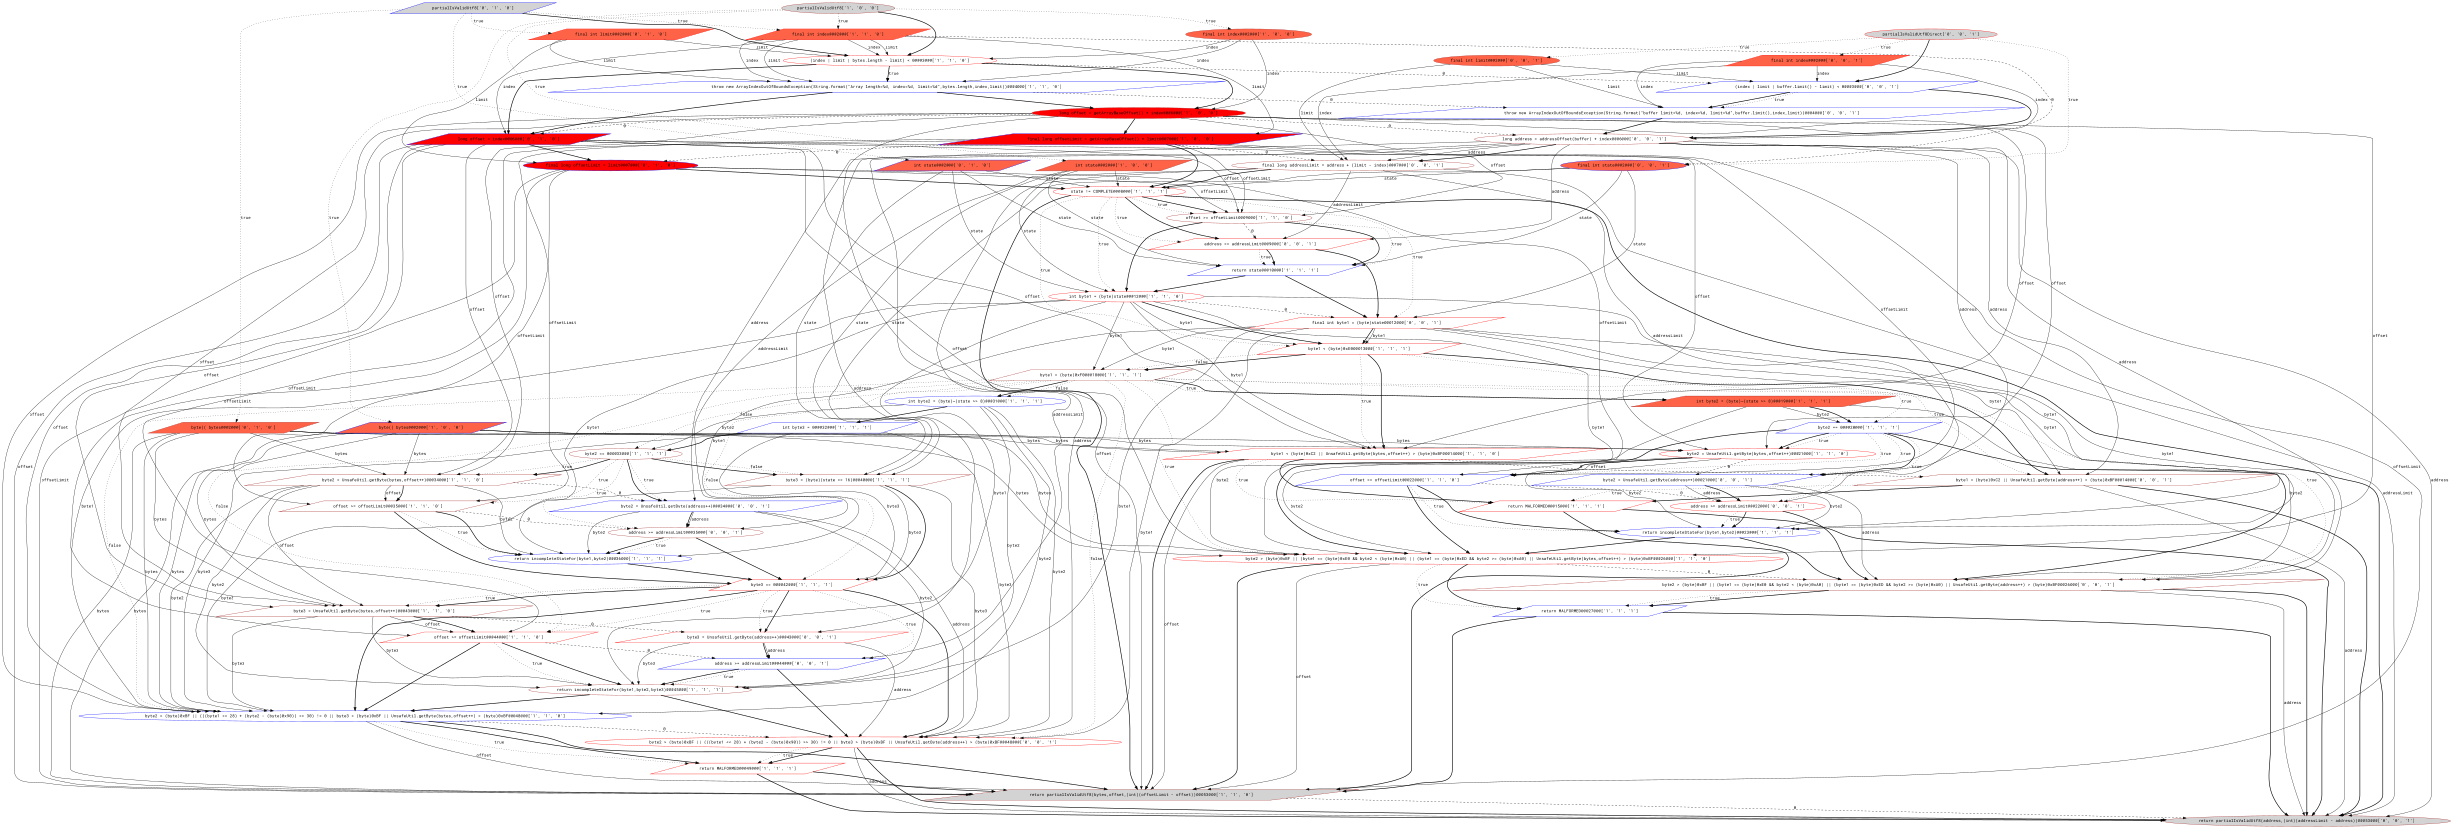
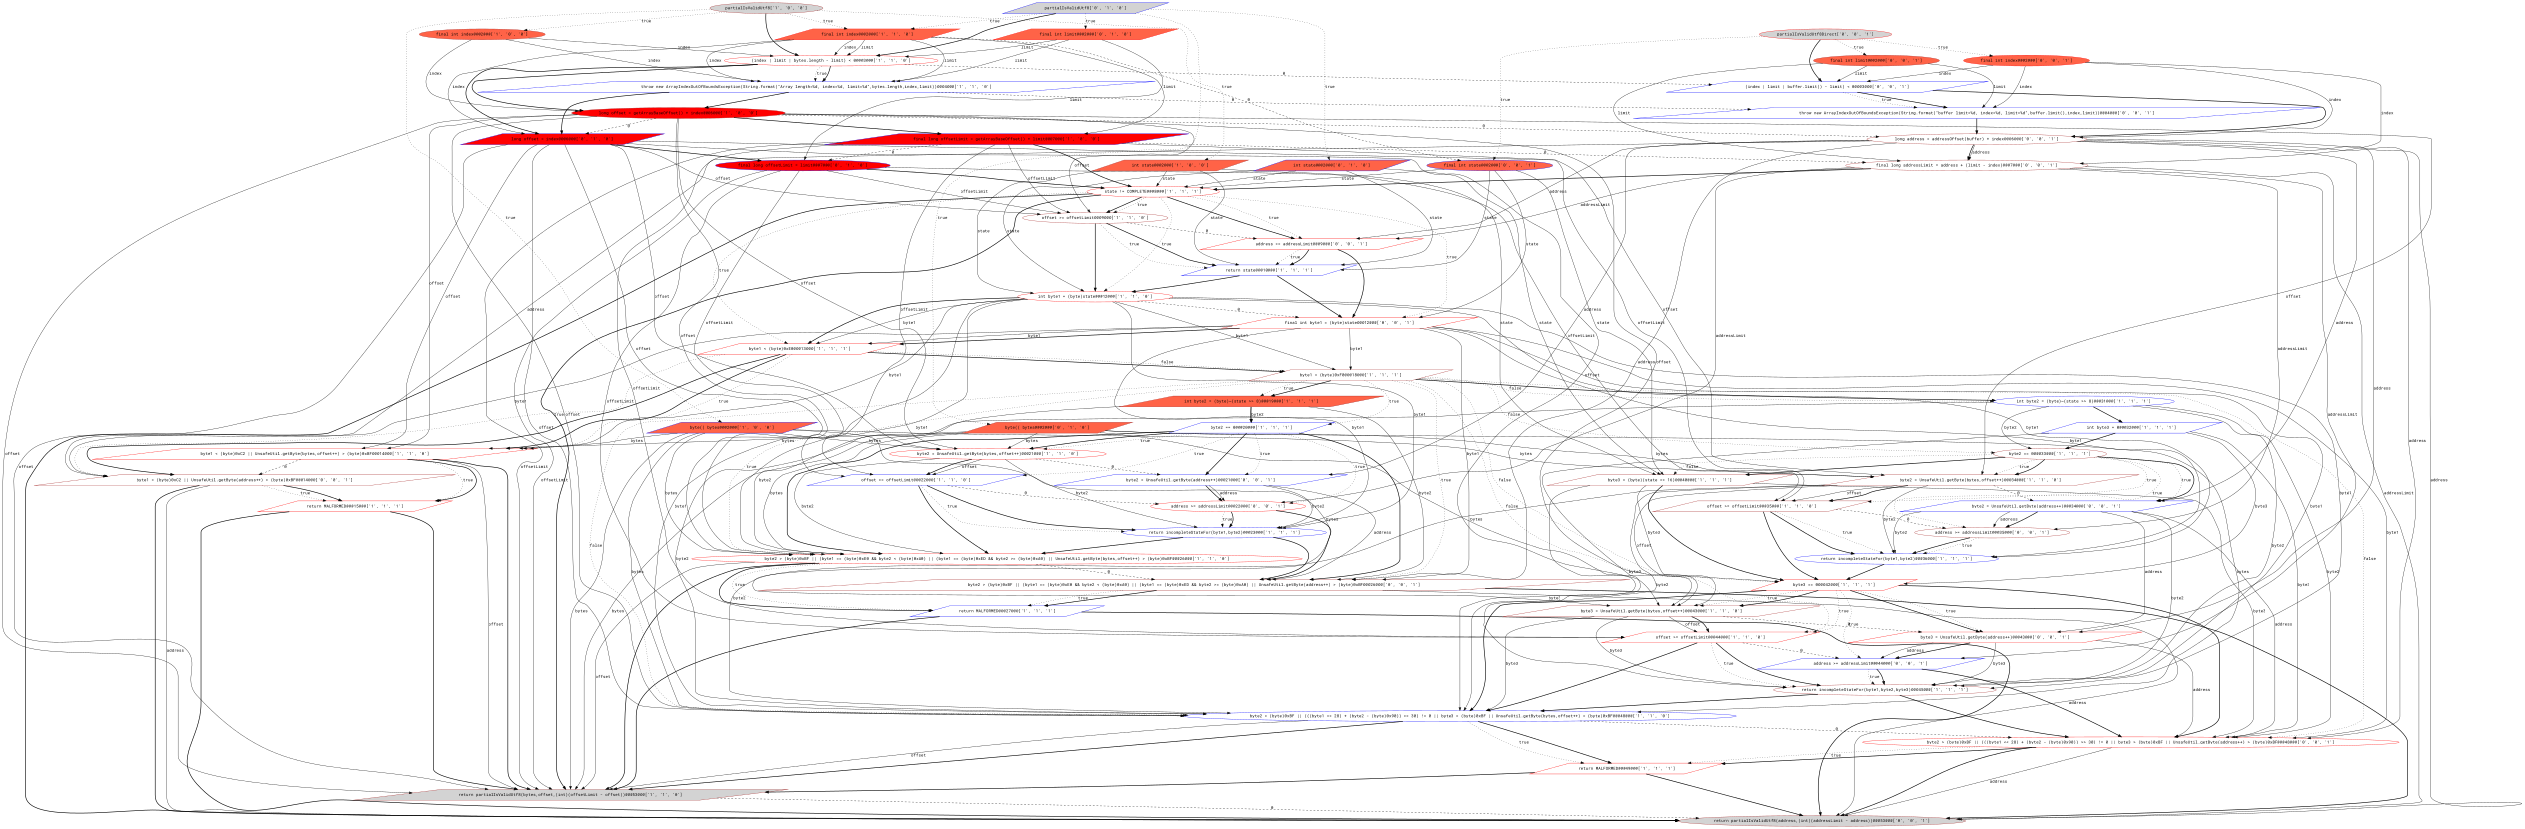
  digraph {
    fontname="Roboto Mono"
    node [color=blue fillcolor=white fontname="Roboto Mono" shape=parallelogram style=filled]
    edge [fontname="Roboto Mono" style=solid]
    n1 [label="return MALFORMED@@@27@@@['1', '1', '1']"]
    n2 [color=brown fillcolor=lightgray label="return partialIsValidUtf8(address,(int)(addressLimit - address))@@@53@@@['0', '0', '1']" shape=ellipse]
    n3 [color=brown fillcolor=lightgray label="return partialIsValidUtf8(bytes,offset,(int)(offsetLimit - offset))@@@53@@@['1', '1', '0']"]
    n4 [color=red label="return MALFORMED@@@15@@@['1', '1', '1']"]
    n5 [label="throw new ArrayIndexOutOfBoundsException(String.format(\"Array length=%d, index=%d, limit=%d\",bytes.length,index,limit))@@@4@@@['1', '1', '0']"]
    n6 [fillcolor=red label="long offset = index@@@6@@@['0', '1', '0']"]
    n7 [label="throw new ArrayIndexOutOfBoundsException(String.format(\"buffer limit=%d, index=%d, limit=%d\",buffer.limit(),index,limit))@@@4@@@['0', '0', '1']"]
    n8 [color=brown fillcolor=red label="long offset = getArrayBaseOffset() + index@@@6@@@['1', '0', '0']" shape=ellipse]
    n9 [color=brown label="byte3 = UnsafeUtil.getByte(bytes,offset++)@@@43@@@['1', '1', '0']"]
    n10 [label="byte2 > (byte)0xBF || (((byte1 << 28) + (byte2 - (byte)0x90)) >> 30) != 0 || byte3 > (byte)0xBF || UnsafeUtil.getByte(bytes,offset++) > (byte)0xBF@@@48@@@['1', '1', '0']" shape=ellipse]
    n11 [color=red label="byte1 < (byte)0xC2 || UnsafeUtil.getByte(bytes,offset++) > (byte)0xBF@@@14@@@['1', '1', '0']"]
    n12 [color=red label="byte2 = UnsafeUtil.getByte(bytes,offset++)@@@21@@@['1', '1', '0']" shape=ellipse]
    n13 [fillcolor=red label="final long offsetLimit = limit@@@7@@@['0', '1', '0']" shape=ellipse]
    n14 [color=red label="byte2 > (byte)0xBF || (byte1 == (byte)0xE0 && byte2 < (byte)0xA0) || (byte1 == (byte)0xED && byte2 >= (byte)0xA0) || UnsafeUtil.getByte(bytes,offset++) > (byte)0xBF@@@26@@@['1', '1', '0']" shape=ellipse]
    n15 [color=brown label="offset >= offsetLimit@@@9@@@['1', '1', '0']" shape=ellipse]
    n16 [color=brown label="byte2 = UnsafeUtil.getByte(bytes,offset++)@@@34@@@['1', '1', '0']"]
    n17 [color=brown label="long address = addressOffset(buffer) + index@@@6@@@['0', '0', '1']" shape=ellipse]
    n18 [fillcolor=red label="final long offsetLimit = getArrayBaseOffset() + limit@@@7@@@['1', '0', '0']"]
    n19 [color=brown fillcolor=tomato label="int state@@@2@@@['1', '0', '0']"]
    n20 [color=red label="state != COMPLETE@@@8@@@['1', '1', '1']" shape=ellipse]
    n21 [color=red label="int byte1 = (byte)state@@@12@@@['1', '1', '0']" shape=ellipse]
    n22 [color=brown label="byte3 = (byte)(state >> 16)@@@40@@@['1', '1', '1']"]
    n23 [label="return state@@@10@@@['1', '1', '1']"]
    n24 [color=red label="final int byte1 = (byte)state@@@12@@@['0', '0', '1']"]
    n25 [color=red label="byte1 < (byte)0xE0@@@13@@@['1', '1', '1']"]
    n26 [color=red label="address >= addressLimit@@@9@@@['0', '0', '1']"]
    n27 [color=brown label="return incompleteStateFor(byte1,byte2,byte3)@@@45@@@['1', '1', '1']" shape=ellipse]
    n28 [label="return incompleteStateFor(byte1,byte2)@@@23@@@['1', '1', '1']" shape=ellipse]
    n29 [label="return incompleteStateFor(byte1,byte2)@@@36@@@['1', '1', '1']" shape=ellipse]
    n30 [color=brown label="byte1 < (byte)0xF0@@@18@@@['1', '1', '1']"]
    n31 [color=red label="byte2 > (byte)0xBF || (((byte1 << 28) + (byte2 - (byte)0x90)) >> 30) != 0 || byte3 > (byte)0xBF || UnsafeUtil.getByte(address++) > (byte)0xBF@@@48@@@['0', '0', '1']" shape=ellipse]
    n32 [color=red label="byte3 == 0@@@42@@@['1', '1', '1']"]
    n33 [color=red label="offset >= offsetLimit@@@44@@@['1', '1', '0']"]
    n34 [color=red label="byte3 = UnsafeUtil.getByte(address++)@@@43@@@['0', '0', '1']"]
    n35 [color=red label="return MALFORMED@@@49@@@['1', '1', '1']"]
    n36 [color=brown label="byte1 < (byte)0xC2 || UnsafeUtil.getByte(address++) > (byte)0xBF@@@14@@@['0', '0', '1']"]
    n37 [label="offset >= offsetLimit@@@22@@@['1', '1', '0']"]
    n38 [label="byte2 = UnsafeUtil.getByte(address++)@@@21@@@['0', '0', '1']"]
    n39 [color=brown label="offset >= offsetLimit@@@35@@@['1', '1', '0']"]
    n40 [color=brown label="byte2 > (byte)0xBF || (byte1 == (byte)0xE0 && byte2 < (byte)0xA0) || (byte1 == (byte)0xED && byte2 >= (byte)0xA0) || UnsafeUtil.getByte(address++) > (byte)0xBF@@@26@@@['0', '0', '1']"]
    n41 [label="byte2 = UnsafeUtil.getByte(address++)@@@34@@@['0', '0', '1']"]
    n42 [color=brown fillcolor=tomato label="byte(( bytes@@@2@@@['0', '1', '0']"]
    n43 [color=brown fillcolor=tomato label="int byte2 = (byte)~(state >> 8)@@@19@@@['1', '1', '1']"]
    n44 [label="byte2 == 0@@@20@@@['1', '1', '1']"]
    n45 [color=red label="address >= addressLimit@@@22@@@['0', '0', '1']" shape=ellipse]
    n46 [label="address >= addressLimit@@@44@@@['0', '0', '1']"]
    n47 [fillcolor=lightgray label="partialIsValidUtf8['0', '1', '0']"]
    n48 [color=red label="(index | limit | bytes.length - limit) < 0@@@3@@@['1', '1', '0']" shape=ellipse]
    n49 [color=red fillcolor=tomato label="final int index@@@2@@@['1', '1', '0']"]
    n50 [color=red fillcolor=tomato label="final int limit@@@2@@@['0', '1', '0']"]
    n51 [fillcolor=tomato label="int state@@@2@@@['0', '1', '0']"]
    n52 [label="(index | limit | buffer.limit() - limit) < 0@@@3@@@['0', '0', '1']"]
    n53 [fillcolor=tomato label="final int state@@@2@@@['0', '0', '1']" shape=ellipse]
    n54 [color=brown label="final long addressLimit = address + (limit - index)@@@7@@@['0', '0', '1']" shape=ellipse]
    n55 [label="int byte2 = (byte)~(state >> 8)@@@31@@@['1', '1', '1']" shape=ellipse]
    n56 [color=brown label="byte2 == 0@@@33@@@['1', '1', '1']" shape=ellipse]
    n57 [color=brown fillcolor=tomato label="final int limit@@@2@@@['0', '0', '1']" shape=ellipse]
    n58 [color=brown label="address >= addressLimit@@@35@@@['0', '0', '1']" shape=ellipse]
    n59 [color=brown fillcolor=tomato label="final int index@@@2@@@['1', '0', '0']" shape=ellipse]
    n60 [label="int byte3 = 0@@@32@@@['1', '1', '1']"]
    n61 [fillcolor=tomato label="byte(( bytes@@@2@@@['1', '0', '0']"]
    n62 [color=red fillcolor=lightgray label="partialIsValidUtf8Direct['0', '0', '1']" shape=ellipse]
-   n63 [color=red fillcolor=tomato label="final int index@@@2@@@['0', '0', '1']"]
+   n63 [color=red fillcolor=tomato label="final int index@@@2@@@['0', '0', '1']" shape=ellipse]
    n64 [color=brown fillcolor=lightgray label="partialIsValidUtf8['1', '0', '0']" shape=ellipse]
    n1 -> n2 [style=bold]
    n1 -> n3 [style=bold]
    n3 -> n2 [label=0 style=dashed]
    n4 -> n2 [style=bold]
    n4 -> n3 [style=bold]
    n5 -> n6 [style=bold]
    n5 -> n7 [label=0 style=dashed]
    n5 -> n8 [style=bold]
    n6 -> n3 [label=offset]
    n6 -> n9 [label=offset]
    n6 -> n10 [label=offset]
    n6 -> n11 [label=offset]
    n6 -> n12 [label=offset]
    n6 -> n13 [style=bold]
    n6 -> n14 [label=offset]
    n6 -> n15 [label=offset]
    n6 -> n16 [label=offset]
    n7 -> n17 [style=bold]
    n8 -> n3 [label=offset]
    n8 -> n6 [label=0 style=dashed]
    n8 -> n9 [label=offset]
    n8 -> n10 [label=offset]
    n8 -> n11 [label=offset]
    n8 -> n12 [label=offset]
    n8 -> n14 [label=offset]
    n8 -> n15 [label=offset]
    n8 -> n16 [label=offset]
    n8 -> n17 [label=0 style=dashed]
    n8 -> n18 [style=bold]
    n9 -> n10 [label=byte3]
    n9 -> n27 [label=byte3]
    n9 -> n33 [style=bold]
    n9 -> n33 [label=offset]
    n9 -> n34 [label=0 style=dashed]
    n10 -> n3 [label=offset]
    n10 -> n3 [style=bold]
    n10 -> n31 [label=0 style=dashed]
    n10 -> n35 [style=bold]
    n10 -> n35 [label=true style=dotted]
    n11 -> n3 [label=offset]
    n11 -> n3 [style=bold]
    n11 -> n4 [label=true style=dotted]
    n11 -> n4 [style=bold]
    n11 -> n36 [label=0 style=dashed]
    n12 -> n14 [label=byte2]
    n12 -> n28 [label=byte2]
    n12 -> n37 [label=offset]
    n12 -> n37 [style=bold]
    n12 -> n38 [label=0 style=dashed]
    n13 -> n3 [label=offsetLimit]
    n13 -> n15 [label=offsetLimit]
    n13 -> n20 [style=bold]
    n13 -> n33 [label=offsetLimit]
    n13 -> n37 [label=offsetLimit]
    n13 -> n39 [label=offsetLimit]
    n14 -> n1 [label=true style=dotted]
    n14 -> n1 [style=bold]
    n14 -> n3 [label=offset]
    n14 -> n3 [style=bold]
    n14 -> n40 [label=0 style=dashed]
    n15 -> n21 [style=bold]
    n15 -> n23 [label=true style=dotted]
    n15 -> n23 [style=bold]
    n15 -> n26 [label=0 style=dashed]
    n16 -> n9 [label=offset]
    n16 -> n10 [label=byte2]
    n16 -> n27 [label=byte2]
    n16 -> n29 [label=byte2]
    n16 -> n39 [label=offset]
    n16 -> n39 [style=bold]
    n16 -> n41 [label=0 style=dashed]
    n17 -> n2 [label=address]
    n17 -> n26 [label=address]
    n17 -> n31 [label=address]
    n17 -> n34 [label=address]
    n17 -> n36 [label=address]
    n17 -> n38 [label=address]
    n17 -> n40 [label=address]
    n17 -> n41 [label=address]
    n17 -> n54 [style=bold]
    n17 -> n54 [label=address]
    n18 -> n3 [label=offsetLimit]
    n18 -> n13 [label=0 style=dashed]
    n18 -> n15 [label=offsetLimit]
    n18 -> n20 [style=bold]
    n18 -> n33 [label=offsetLimit]
    n18 -> n37 [label=offsetLimit]
    n18 -> n39 [label=offsetLimit]
    n18 -> n54 [label=0 style=dashed]
    n19 -> n20 [label=state]
    n19 -> n21 [label=state]
    n19 -> n22 [label=state]
    n19 -> n23 [label=state]
    n20 -> n2 [style=bold]
    n20 -> n3 [style=bold]
    n20 -> n15 [style=bold]
    n20 -> n15 [label=true style=dotted]
    n20 -> n21 [label=true style=dotted]
    n20 -> n24 [label=true style=dotted]
    n20 -> n25 [label=true style=dotted]
    n20 -> n26 [label=true style=dotted]
    n20 -> n26 [style=bold]
    n21 -> n10 [label=byte1]
    n21 -> n11 [label=byte1]
    n21 -> n14 [label=byte1]
    n21 -> n24 [label=0 style=dashed]
    n21 -> n25 [style=bold]
    n21 -> n25 [label=byte1]
    n21 -> n27 [label=byte1]
    n21 -> n28 [label=byte1]
    n21 -> n29 [label=byte1]
    n21 -> n30 [label=byte1]
    n22 -> n10 [label=byte3]
    n22 -> n31 [label=byte3]
    n22 -> n32 [label=byte3]
    n22 -> n32 [style=bold]
    n23 -> n21 [style=bold]
    n23 -> n24 [style=bold]
    n24 -> n25 [style=bold]
    n24 -> n25 [label=byte1]
    n24 -> n27 [label=byte1]
    n24 -> n28 [label=byte1]
    n24 -> n29 [label=byte1]
    n24 -> n30 [label=byte1]
    n24 -> n31 [label=byte1]
    n24 -> n36 [label=byte1]
    n24 -> n40 [label=byte1]
    n25 -> n11 [label=true style=dotted]
    n25 -> n11 [style=bold]
    n25 -> n30 [style=bold]
    n25 -> n30 [label=false style=dotted]
    n25 -> n36 [label=true style=dotted]
    n25 -> n36 [style=bold]
    n26 -> n23 [label=true style=dotted]
    n26 -> n23 [style=bold]
    n26 -> n24 [style=bold]
    n27 -> n10 [style=bold]
    n27 -> n31 [style=bold]
    n28 -> n14 [style=bold]
    n28 -> n40 [style=bold]
    n29 -> n32 [style=bold]
    n30 -> n10 [label=false style=dotted]
    n30 -> n14 [label=true style=dotted]
    n30 -> n31 [label=false style=dotted]
    n30 -> n32 [label=false style=dotted]
    n30 -> n33 [label=false style=dotted]
    n30 -> n40 [label=true style=dotted]
    n30 -> n43 [style=bold]
    n30 -> n43 [label=true style=dotted]
    n30 -> n44 [label=true style=dotted]
    n30 -> n55 [style=bold]
    n30 -> n55 [label=false style=dotted]
    n30 -> n56 [label=false style=dotted]
    n31 -> n2 [style=bold]
    n31 -> n2 [label=address]
    n31 -> n35 [style=bold]
    n31 -> n35 [label=true style=dotted]
    n32 -> n9 [label=true style=dotted]
    n32 -> n9 [style=bold]
    n32 -> n10 [style=bold]
    n32 -> n31 [style=bold]
    n32 -> n33 [label=true style=dotted]
    n32 -> n34 [style=bold]
    n32 -> n34 [label=true style=dotted]
    n32 -> n46 [label=true style=dotted]
    n33 -> n10 [style=bold]
    n33 -> n27 [style=bold]
    n33 -> n27 [label=true style=dotted]
    n33 -> n46 [label=0 style=dashed]
    n34 -> n27 [label=byte3]
    n34 -> n31 [label=address]
    n34 -> n46 [style=bold]
    n34 -> n46 [label=address]
    n35 -> n2 [style=bold]
    n35 -> n3 [style=bold]
    n36 -> n2 [label=address]
    n36 -> n2 [style=bold]
    n36 -> n4 [label=true style=dotted]
    n36 -> n4 [style=bold]
    n37 -> n14 [style=bold]
    n37 -> n28 [label=true style=dotted]
    n37 -> n28 [style=bold]
    n37 -> n45 [label=0 style=dashed]
    n38 -> n28 [label=byte2]
    n38 -> n40 [label=address]
    n38 -> n45 [style=bold]
    n38 -> n45 [label=address]
    n39 -> n29 [style=bold]
    n39 -> n29 [label=true style=dotted]
    n39 -> n32 [style=bold]
    n39 -> n58 [label=0 style=dashed]
    n40 -> n1 [style=bold]
    n40 -> n1 [label=true style=dotted]
    n40 -> n2 [style=bold]
    n40 -> n2 [label=address]
    n41 -> n27 [label=byte2]
    n41 -> n29 [label=byte2]
    n41 -> n31 [label=address]
+   n41 -> n34 [label=address]
    n41 -> n58 [style=bold]
    n41 -> n58 [label=address]
    n42 -> n3 [label=bytes]
    n42 -> n9 [label=bytes]
    n42 -> n10 [label=bytes]
    n42 -> n11 [label=bytes]
    n42 -> n12 [label=bytes]
    n42 -> n14 [label=bytes]
    n42 -> n16 [label=bytes]
    n43 -> n14 [label=byte2]
    n43 -> n40 [label=byte2]
    n43 -> n44 [label=byte2]
    n43 -> n44 [style=bold]
    n44 -> n12 [label=true style=dotted]
    n44 -> n12 [style=bold]
    n44 -> n14 [style=bold]
    n44 -> n37 [label=true style=dotted]
    n44 -> n38 [label=true style=dotted]
    n44 -> n38 [style=bold]
    n44 -> n40 [style=bold]
    n44 -> n45 [label=true style=dotted]
    n45 -> n28 [label=true style=dotted]
    n45 -> n28 [style=bold]
    n45 -> n40 [style=bold]
    n46 -> n27 [style=bold]
    n46 -> n27 [label=true style=dotted]
    n46 -> n31 [style=bold]
    n47 -> n42 [label=true style=dotted]
    n47 -> n48 [style=bold]
    n47 -> n49 [label=true style=dotted]
    n47 -> n50 [label=true style=dotted]
    n47 -> n51 [label=true style=dotted]
    n48 -> n5 [label=true style=dotted]
    n48 -> n5 [style=bold]
    n48 -> n6 [style=bold]
    n48 -> n8 [style=bold]
    n48 -> n52 [label=0 style=dashed]
    n49 -> n5 [label=index]
    n49 -> n5 [label=limit]
    n49 -> n6 [label=index]
    n49 -> n18 [label=limit]
    n49 -> n48 [label=index]
    n49 -> n48 [label=limit]
    n49 -> n53 [label=0 style=dashed]
    n50 -> n5 [label=limit]
    n50 -> n13 [label=limit]
    n50 -> n48 [label=limit]
    n51 -> n20 [label=state]
    n51 -> n21 [label=state]
    n51 -> n22 [label=state]
    n51 -> n23 [label=state]
    n52 -> n7 [style=bold]
    n52 -> n7 [label=true style=dotted]
    n52 -> n17 [style=bold]
    n53 -> n20 [label=state]
    n53 -> n22 [label=state]
    n53 -> n23 [label=state]
    n53 -> n24 [label=state]
    n54 -> n2 [label=addressLimit]
    n54 -> n20 [style=bold]
    n54 -> n26 [label=addressLimit]
    n54 -> n45 [label=addressLimit]
    n54 -> n46 [label=addressLimit]
    n54 -> n58 [label=addressLimit]
    n55 -> n10 [label=byte2]
    n55 -> n27 [label=byte2]
    n55 -> n31 [label=byte2]
    n55 -> n56 [label=byte2]
    n55 -> n60 [style=bold]
    n56 -> n16 [label=true style=dotted]
    n56 -> n16 [style=bold]
    n56 -> n22 [label=false style=dotted]
    n56 -> n22 [style=bold]
    n56 -> n39 [label=true style=dotted]
    n56 -> n41 [label=true style=dotted]
    n56 -> n41 [style=bold]
    n56 -> n58 [label=true style=dotted]
    n57 -> n7 [label=limit]
    n57 -> n52 [label=limit]
    n57 -> n54 [label=limit]
    n58 -> n29 [label=true style=dotted]
    n58 -> n29 [style=bold]
-   n58 -> n32 [style=bold]
    n59 -> n5 [label=index]
    n59 -> n8 [label=index]
    n59 -> n48 [label=index]
    n60 -> n10 [label=byte3]
    n60 -> n31 [label=byte3]
    n60 -> n32 [label=byte3]
    n60 -> n56 [style=bold]
    n61 -> n3 [label=bytes]
    n61 -> n9 [label=bytes]
    n61 -> n10 [label=bytes]
    n61 -> n11 [label=bytes]
    n61 -> n12 [label=bytes]
    n61 -> n14 [label=bytes]
    n61 -> n16 [label=bytes]
    n62 -> n52 [style=bold]
    n62 -> n53 [label=true style=dotted]
    n62 -> n57 [label=true style=dotted]
    n62 -> n63 [label=true style=dotted]
    n63 -> n7 [label=index]
    n63 -> n17 [label=index]
    n63 -> n52 [label=index]
    n63 -> n54 [label=index]
    n64 -> n19 [label=true style=dotted]
    n64 -> n48 [style=bold]
    n64 -> n49 [label=true style=dotted]
    n64 -> n59 [label=true style=dotted]
    n64 -> n61 [label=true style=dotted]
  }
